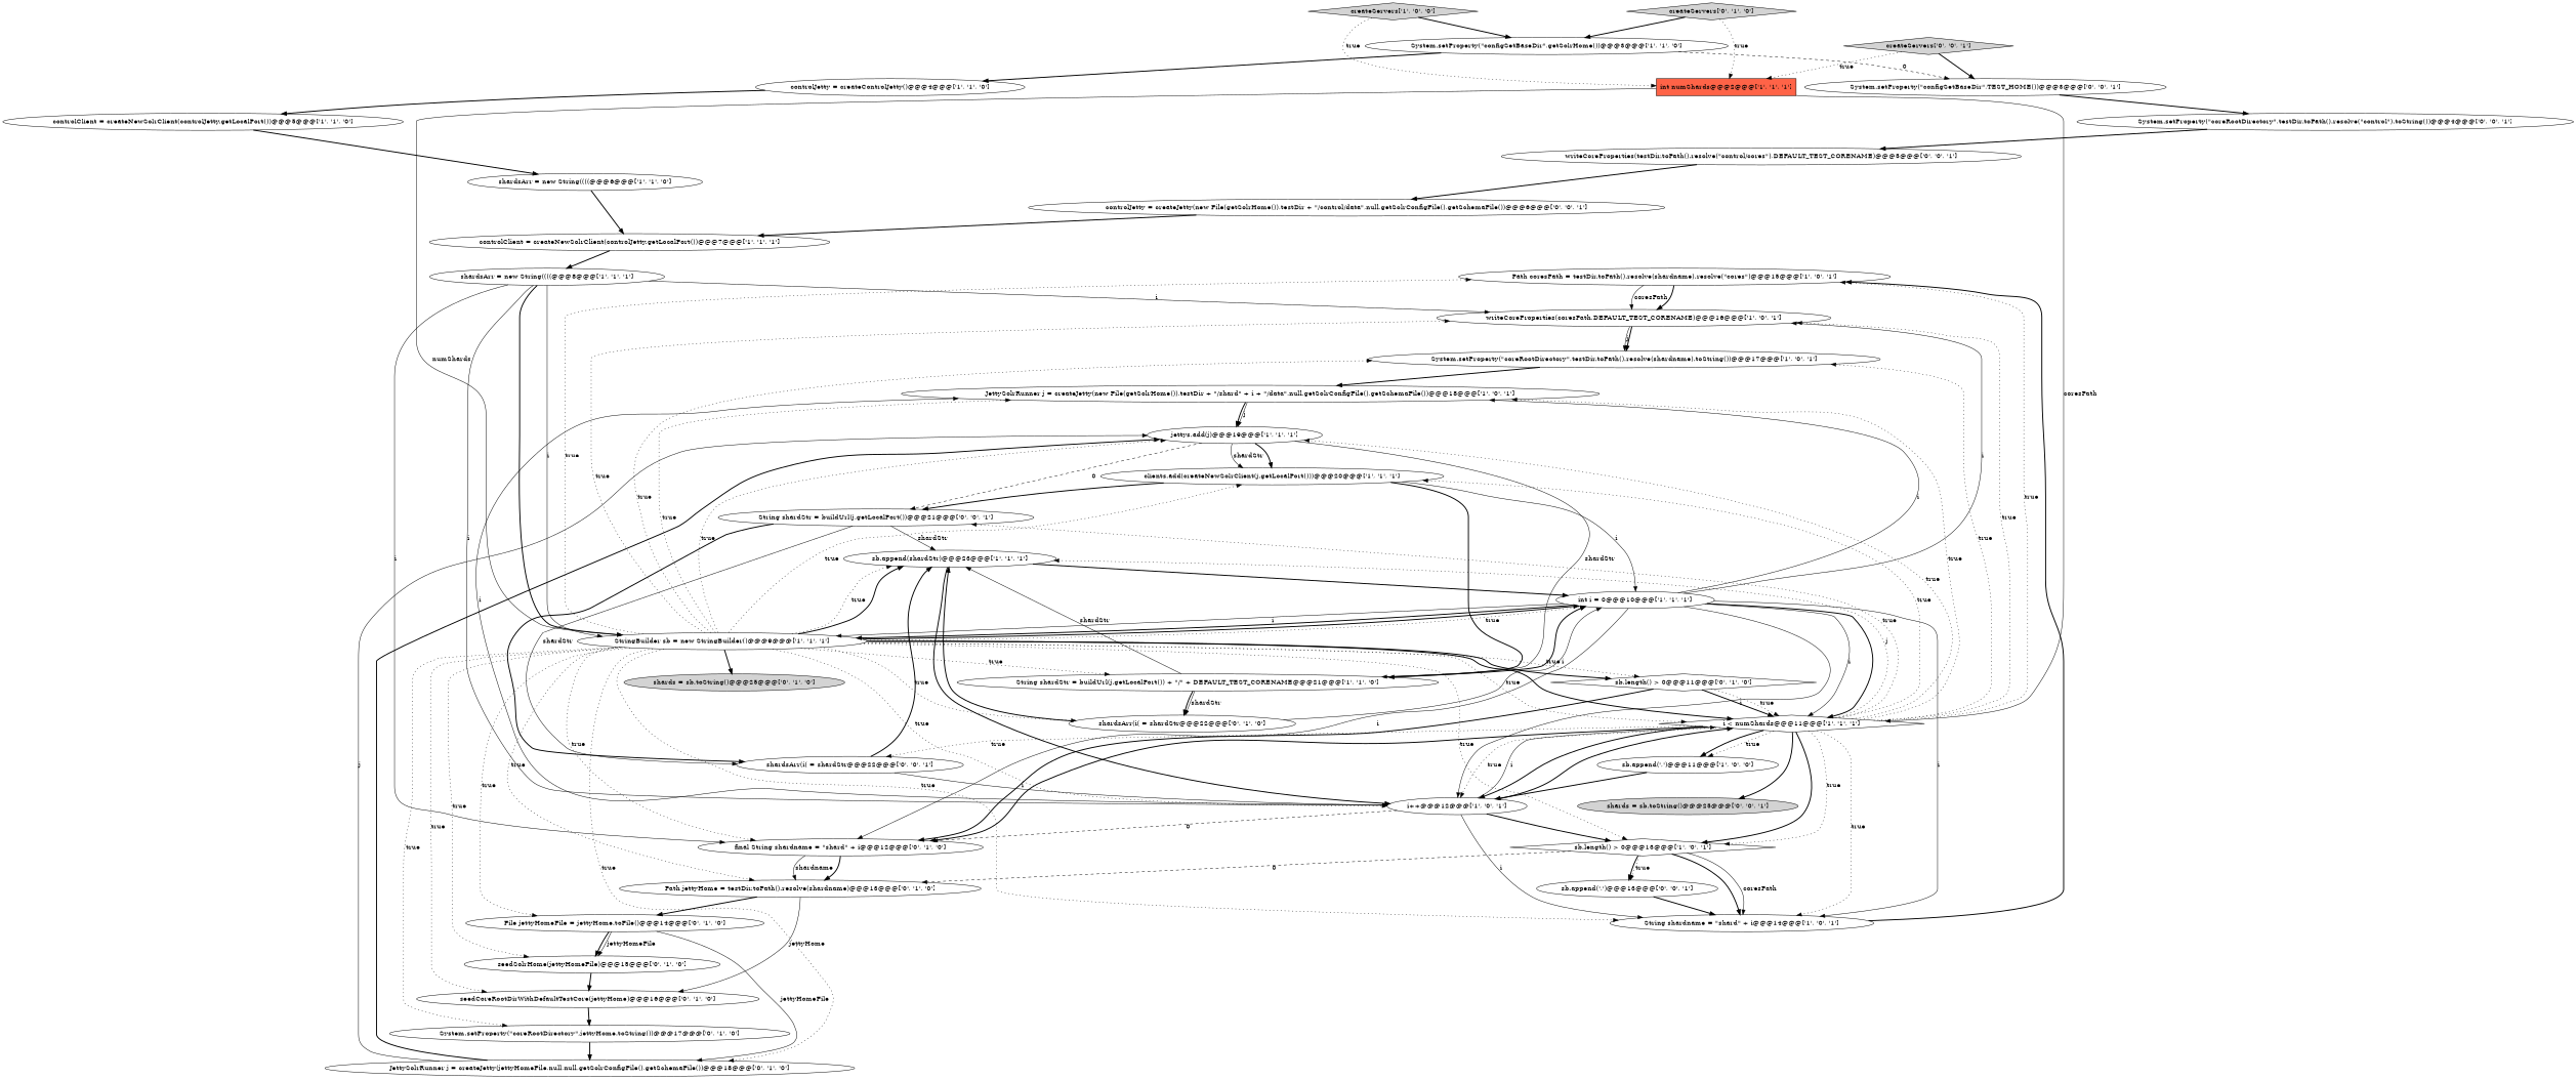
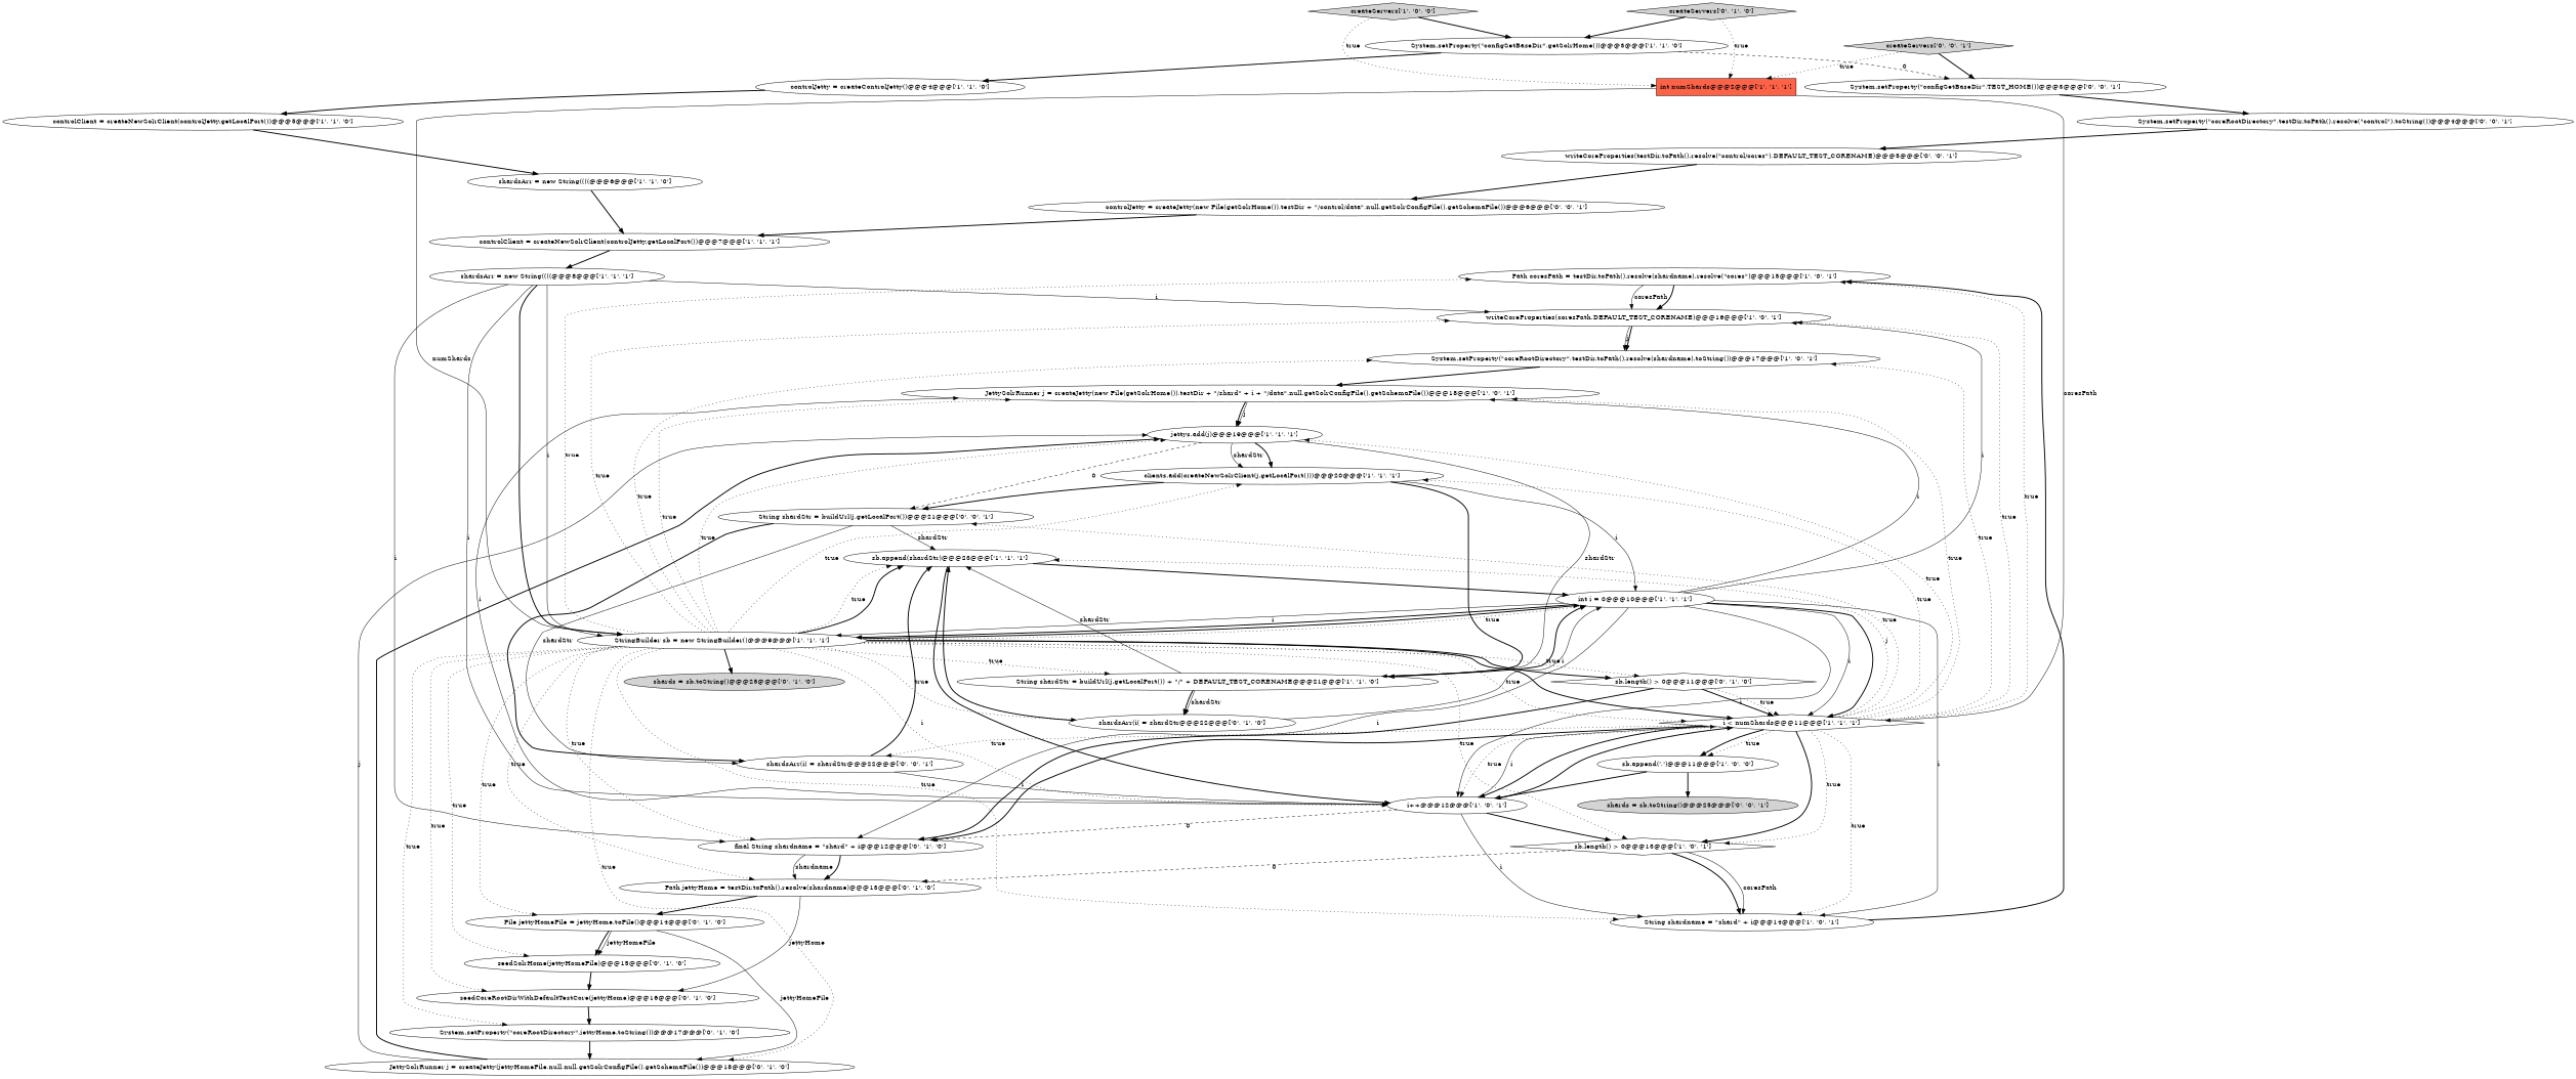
  digraph {
    node [fillcolor=white shape=ellipse style=filled]
    edge [style=bold]
    n1 [label="Path coresPath = testDir.toPath().resolve(shardname).resolve(\"cores\")@@@15@@@['1', '0', '1']"]
    n2 [label="writeCoreProperties(coresPath,DEFAULT_TEST_CORENAME)@@@16@@@['1', '0', '1']"]
    n3 [label="System.setProperty(\"coreRootDirectory\",testDir.toPath().resolve(shardname).toString())@@@17@@@['1', '0', '1']"]
-   n4 [label="sb.append(',')@@@13@@@['0', '0', '1']"]
    n5 [label="String shardname = \"shard\" + i@@@14@@@['1', '0', '1']"]
    n6 [label="clients.add(createNewSolrClient(j.getLocalPort()))@@@20@@@['1', '1', '1']"]
    n7 [label="String shardStr = buildUrl(j.getLocalPort())@@@21@@@['0', '0', '1']"]
    n8 [label="String shardStr = buildUrl(j.getLocalPort()) + \"/\" + DEFAULT_TEST_CORENAME@@@21@@@['1', '1', '0']"]
    n9 [label="int i = 0@@@10@@@['1', '1', '1']"]
    n10 [label="sb.append(shardStr)@@@23@@@['1', '1', '1']"]
    n11 [label="shardsArr(i( = shardStr@@@22@@@['0', '0', '1']"]
    n12 [label="shardsArr(i( = shardStr@@@22@@@['0', '1', '0']"]
    n13 [label="StringBuilder sb = new StringBuilder()@@@9@@@['1', '1', '1']"]
    n14 [label="JettySolrRunner j = createJetty(new File(getSolrHome()),testDir + \"/shard\" + i + \"/data\",null,getSolrConfigFile(),getSchemaFile())@@@18@@@['1', '0', '1']"]
    n15 [label="i++@@@12@@@['1', '0', '1']"]
    n16 [label="final String shardname = \"shard\" + i@@@12@@@['0', '1', '0']"]
    n17 [label="i < numShards@@@11@@@['1', '1', '1']" shape=diamond]
    n18 [label="JettySolrRunner j = createJetty(jettyHomeFile,null,null,getSolrConfigFile(),getSchemaFile())@@@18@@@['0', '1', '0']"]
    n19 [label="Path jettyHome = testDir.toPath().resolve(shardname)@@@13@@@['0', '1', '0']"]
    n20 [label="System.setProperty(\"coreRootDirectory\",jettyHome.toString())@@@17@@@['0', '1', '0']"]
    n21 [fillcolor=lightgray label="shards = sb.toString()@@@25@@@['0', '1', '0']"]
    n22 [label="sb.length() > 0@@@11@@@['0', '1', '0']" shape=diamond]
    n23 [label="File jettyHomeFile = jettyHome.toFile()@@@14@@@['0', '1', '0']"]
    n24 [label="jettys.add(j)@@@19@@@['1', '1', '1']"]
    n25 [label="seedSolrHome(jettyHomeFile)@@@15@@@['0', '1', '0']"]
    n26 [label="sb.length() > 0@@@13@@@['1', '0', '1']" shape=diamond]
    n27 [label="seedCoreRootDirWithDefaultTestCore(jettyHome)@@@16@@@['0', '1', '0']"]
    n28 [fillcolor=lightgray label="shards = sb.toString()@@@25@@@['0', '0', '1']"]
    n29 [label="sb.append(',')@@@11@@@['1', '0', '0']"]
    n30 [label="controlClient = createNewSolrClient(controlJetty.getLocalPort())@@@7@@@['1', '1', '1']"]
    n31 [label="shardsArr = new String((((@@@8@@@['1', '1', '1']"]
    n32 [fillcolor=lightgray label="createServers['0', '1', '0']" shape=diamond]
    n33 [label="System.setProperty(\"configSetBaseDir\",getSolrHome())@@@3@@@['1', '1', '0']"]
    n34 [fillcolor=tomato label="int numShards@@@2@@@['1', '1', '1']" shape=box]
    n35 [label="controlJetty = createControlJetty()@@@4@@@['1', '1', '0']"]
    n36 [label="System.setProperty(\"configSetBaseDir\",TEST_HOME())@@@3@@@['0', '0', '1']"]
    n37 [label="controlClient = createNewSolrClient(controlJetty.getLocalPort())@@@5@@@['1', '1', '0']"]
    n38 [label="shardsArr = new String((((@@@6@@@['1', '1', '0']"]
    n39 [label="System.setProperty(\"coreRootDirectory\",testDir.toPath().resolve(\"control\").toString())@@@4@@@['0', '0', '1']"]
    n40 [label="writeCoreProperties(testDir.toPath().resolve(\"control/cores\"),DEFAULT_TEST_CORENAME)@@@5@@@['0', '0', '1']"]
    n41 [label="controlJetty = createJetty(new File(getSolrHome()),testDir + \"/control/data\",null,getSolrConfigFile(),getSchemaFile())@@@6@@@['0', '0', '1']"]
    n42 [fillcolor=lightgray label="createServers['1', '0', '0']" shape=diamond]
    n43 [fillcolor=lightgray label="createServers['0', '0', '1']" shape=diamond]
    n1 -> n2 [label=coresPath style=solid]
    n1 -> n2
    n2 -> n3
    n2 -> n3 [label=j style=solid]
    n3 -> n14
-   n4 -> n5
    n5 -> n1
    n6 -> n7
    n6 -> n8
    n6 -> n9 [label=i style=solid]
    n7 -> n10 [label=shardStr style=solid]
    n7 -> n11
    n7 -> n11 [label=shardStr style=solid]
    n8 -> n9
    n8 -> n10 [label=shardStr style=solid]
    n8 -> n12 [label=shardStr style=solid]
    n8 -> n12
    n9 -> n2 [label=i style=solid]
    n9 -> n5 [label=i style=solid]
    n9 -> n13 [label=i style=solid]
    n9 -> n13
    n9 -> n14 [label=i style=solid]
    n9 -> n15 [label=i style=solid]
    n9 -> n16 [label=i style=solid]
    n9 -> n17
    n9 -> n17 [label=i style=solid]
    n10 -> n9
    n10 -> n15
    n11 -> n10
    n11 -> n15 [label=i style=solid]
    n12 -> n9 [label=i style=solid]
    n12 -> n10
    n13 -> n1 [label=true style=dotted]
    n13 -> n2 [label=true style=dotted]
    n13 -> n3 [label=true style=dotted]
    n13 -> n5 [label=true style=dotted]
    n13 -> n6 [label=true style=dotted]
    n13 -> n8 [label=true style=dotted]
    n13 -> n9
    n13 -> n9 [label=true style=dotted]
    n13 -> n10 [label=true style=dotted]
    n13 -> n10
    n13 -> n12 [label=true style=dotted]
    n13 -> n14 [label=true style=dotted]
-   n13 -> n15 [label=true style=dotted]
+   n13 -> n15 [label=i style=dotted]
    n13 -> n16 [label=true style=dotted]
    n13 -> n17 [label=true style=dotted]
    n13 -> n17
    n13 -> n18 [label=true style=dotted]
    n13 -> n19 [label=true style=dotted]
    n13 -> n20 [label=true style=dotted]
    n13 -> n21
    n13 -> n22 [label=true style=dotted]
    n13 -> n22
    n13 -> n23 [label=true style=dotted]
    n13 -> n24 [label=true style=dotted]
    n13 -> n25 [label=true style=dotted]
    n13 -> n26 [label=true style=dotted]
    n13 -> n27 [label=true style=dotted]
    n14 -> n24
    n14 -> n24 [label=j style=solid]
    n15 -> n5 [label=i style=solid]
    n15 -> n14 [label=i style=solid]
    n15 -> n16 [label=0 style=dashed]
    n15 -> n17
    n15 -> n17 [label=i style=solid]
    n15 -> n26
    n16 -> n19
    n16 -> n19 [label=shardname style=solid]
    n17 -> n1 [label=true style=dotted]
    n17 -> n2 [label=true style=dotted]
    n17 -> n3 [label=true style=dotted]
    n17 -> n5 [label=true style=dotted]
    n17 -> n6 [label=true style=dotted]
    n17 -> n7 [label=true style=dotted]
    n17 -> n10 [label=j style=dotted]
    n17 -> n11 [label=true style=dotted]
    n17 -> n14 [label=true style=dotted]
    n17 -> n15 [label=true style=dotted]
    n17 -> n15
    n17 -> n16
    n17 -> n24 [label=true style=dotted]
    n17 -> n26 [label=true style=dotted]
    n17 -> n26
-   n17 -> n28
+   n29 -> n28
    n17 -> n29 [label=true style=dotted]
    n17 -> n29
    n18 -> n24 [label=j style=solid]
    n18 -> n24
    n19 -> n23
    n19 -> n27 [label=jettyHome style=solid]
    n20 -> n18
    n22 -> n16
    n22 -> n17
    n22 -> n17 [label=true style=dotted]
    n23 -> n18 [label=jettyHomeFile style=solid]
    n23 -> n25
    n23 -> n25 [label=jettyHomeFile style=solid]
    n24 -> n6
    n24 -> n6 [label=shardStr style=solid]
    n24 -> n7 [label=0 style=dashed]
    n24 -> n8 [label=shardStr style=solid]
    n25 -> n27
-   n26 -> n4 [label=true style=dotted]
-   n26 -> n4
    n26 -> n5
    n26 -> n5 [label=coresPath style=solid]
    n26 -> n19 [label=0 style=dashed]
    n27 -> n20
    n29 -> n15
    n30 -> n31
    n31 -> n2 [label=i style=solid]
    n31 -> n13 [label=i style=solid]
    n31 -> n13
    n31 -> n15 [label=i style=solid]
    n31 -> n16 [label=i style=solid]
    n32 -> n33
    n32 -> n34 [label=true style=dotted]
    n33 -> n35
    n33 -> n36 [label=0 style=dashed]
    n34 -> n13 [label=numShards style=solid]
    n34 -> n17 [label=coresPath style=solid]
    n35 -> n37
    n36 -> n39
    n37 -> n38
    n38 -> n30
    n39 -> n40
    n40 -> n41
    n41 -> n30
    n42 -> n33
    n42 -> n34 [label=true style=dotted]
    n43 -> n34 [label=true style=dotted]
    n43 -> n36
  }
